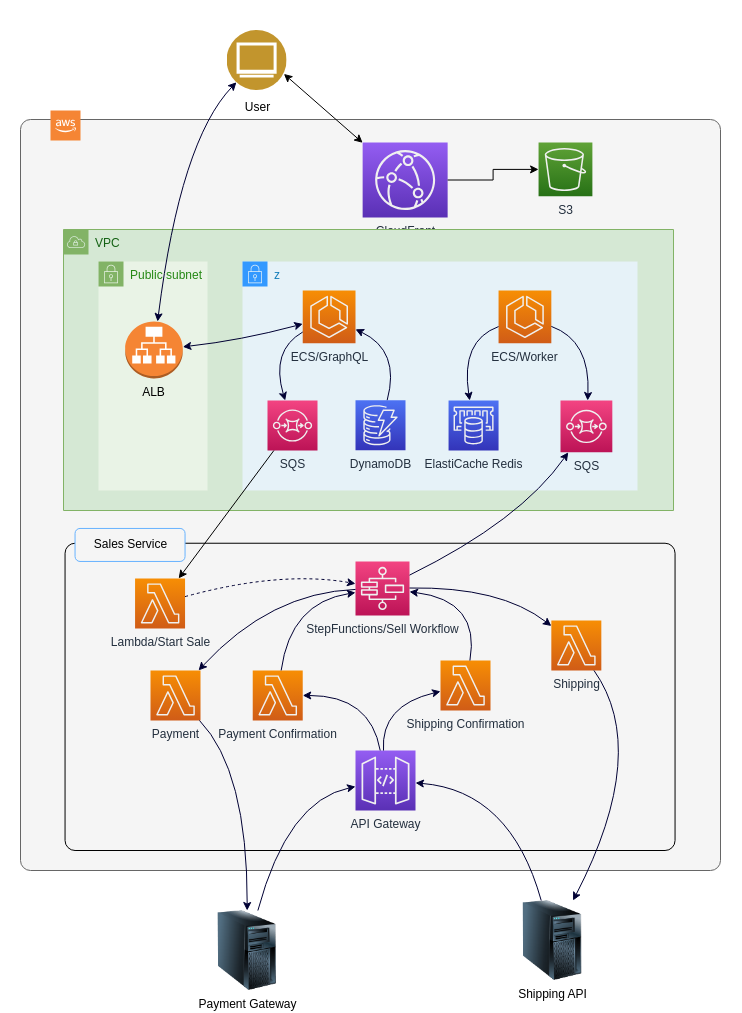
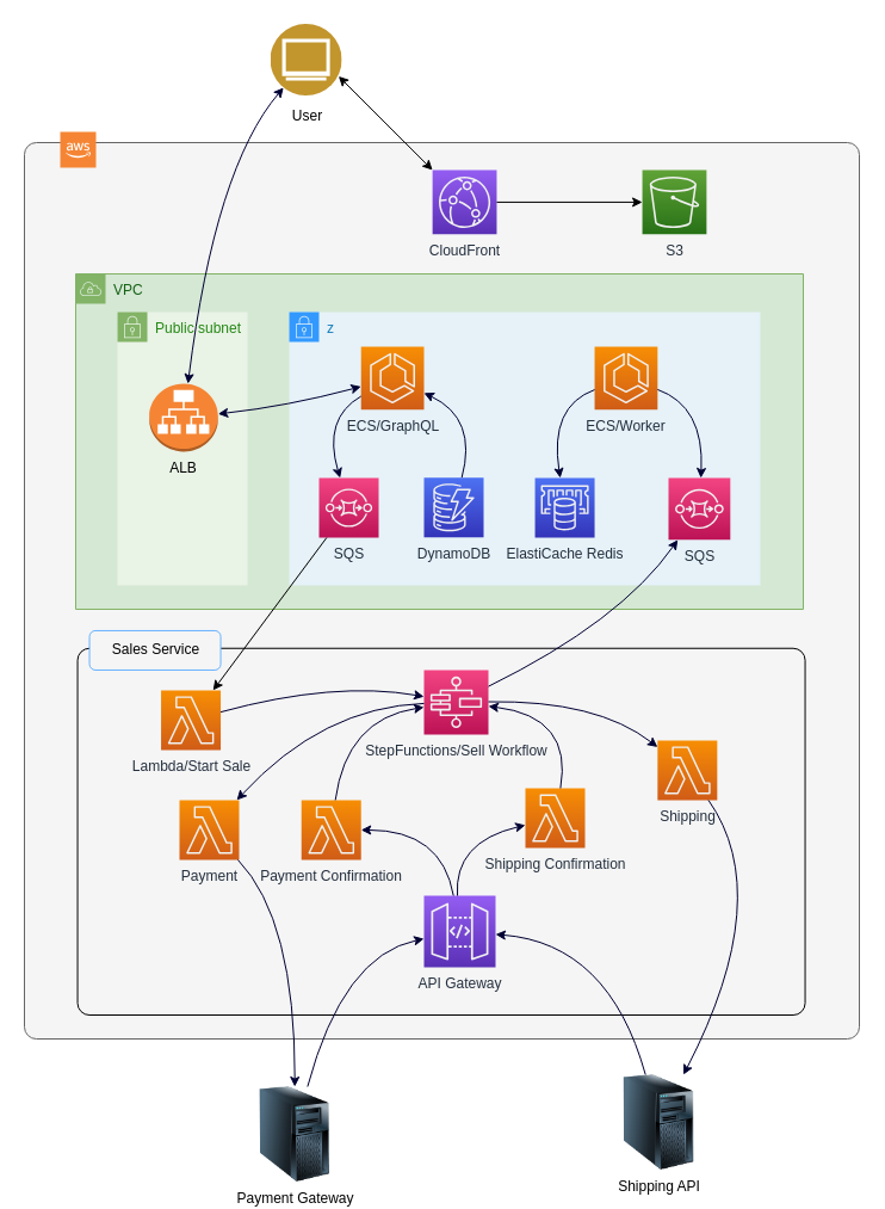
  <mxCell id="0" />
  <mxCell id="1" parent="0" />
  <mxCell id="2" value="" style="shape=mxgraph.mockup.containers.marginRect;rectMarginTop=10;strokeColor=#666666;strokeWidth=1;dashed=0;rounded=1;arcSize=5;recursiveResize=0;fillColor=#f5f5f5;fontColor=#333333;" parent="1" vertex="1"><mxGeometry x="20" y="109" width="700" height="761" as="geometry" /></mxCell>
- <mxCell id="3" value="&lt;span style=&quot;background-color: rgb(255 , 255 , 255)&quot;&gt;&lt;font color=&quot;#000000&quot;&gt;User&lt;/font&gt;&lt;/span&gt;" style="aspect=fixed;perimeter=ellipsePerimeter;html=1;align=center;shadow=0;dashed=0;fontColor=#4277BB;labelBackgroundColor=none;fontSize=12;spacingTop=3;image;image=img/lib/ibm/users/browser.svg;strokeColor=#F0F0F0;" parent="1" vertex="1"><mxGeometry x="226.59" y="30" width="60" height="60" as="geometry" /></mxCell>
+ <mxCell id="3" value="&lt;span style=&quot;background-color: rgb(255 , 255 , 255)&quot;&gt;&lt;font color=&quot;#000000&quot;&gt;User&lt;/font&gt;&lt;/span&gt;" style="aspect=fixed;perimeter=ellipsePerimeter;html=1;align=center;shadow=0;dashed=0;fontColor=#4277BB;labelBackgroundColor=none;fontSize=12;spacingTop=3;image;image=img/lib/ibm/users/browser.svg;strokeColor=#F0F0F0;" parent="1" vertex="1"><mxGeometry x="226.59" y="20" width="60" height="60" as="geometry" /></mxCell>
  <mxCell id="4" value="" style="shape=mxgraph.mockup.containers.marginRect;rectMarginTop=10;strokeColor=#000000;strokeWidth=1;dashed=0;rounded=1;arcSize=5;recursiveResize=0;fillColor=#f5f5f5;fontColor=#333333;" parent="1" vertex="1"><mxGeometry x="64.56" y="532.74" width="610" height="317.26" as="geometry" /></mxCell>
  <mxCell id="5" value="&lt;font color=&quot;#000000&quot;&gt;Sales Service&lt;/font&gt;" style="rounded=1;align=center;fillColor=#f5f5f5;strokeColor=#66B2FF;html=1;fontSize=12;" parent="1" vertex="1"><mxGeometry x="74.56" y="527.94" width="110" height="33" as="geometry" /></mxCell>
  <mxCell id="6" value="Lambda/Start Sale" style="outlineConnect=0;fontColor=#232F3E;gradientColor=#F78E04;gradientDirection=north;fillColor=#D05C17;strokeColor=#F0F0F0;dashed=0;verticalLabelPosition=bottom;verticalAlign=top;align=center;html=1;fontSize=12;fontStyle=0;aspect=fixed;shape=mxgraph.aws4.resourceIcon;resIcon=mxgraph.aws4.lambda;" parent="1" vertex="1"><mxGeometry x="134.56" y="577.94" width="50" height="50" as="geometry" /></mxCell>
  <mxCell id="7" value="StepFunctions/Sell Workflow" style="outlineConnect=0;fontColor=#232F3E;gradientColor=#F34482;gradientDirection=north;fillColor=#BC1356;strokeColor=#F0F0F0;dashed=0;verticalLabelPosition=bottom;verticalAlign=top;align=center;html=1;fontSize=12;fontStyle=0;aspect=fixed;shape=mxgraph.aws4.resourceIcon;resIcon=mxgraph.aws4.step_functions;" parent="1" vertex="1"><mxGeometry x="355" y="560.94" width="54" height="54" as="geometry" /></mxCell>
- <mxCell id="8" value="CloudFront" style="outlineConnect=0;fontColor=#232F3E;gradientColor=#945DF2;gradientDirection=north;fillColor=#5A30B5;strokeColor=#F0F0F0;dashed=0;verticalLabelPosition=bottom;verticalAlign=top;align=center;html=1;fontSize=12;fontStyle=0;aspect=fixed;shape=mxgraph.aws4.resourceIcon;resIcon=mxgraph.aws4.cloudfront;" parent="1" vertex="1"><mxGeometry x="362.14" y="142" width="85" height="75" as="geometry" /></mxCell>
+ <mxCell id="8" value="CloudFront" style="outlineConnect=0;fontColor=#232F3E;gradientColor=#945DF2;gradientDirection=north;fillColor=#5A30B5;strokeColor=#F0F0F0;dashed=0;verticalLabelPosition=bottom;verticalAlign=top;align=center;html=1;fontSize=12;fontStyle=0;aspect=fixed;shape=mxgraph.aws4.resourceIcon;resIcon=mxgraph.aws4.cloudfront;" parent="1" vertex="1"><mxGeometry x="362.14" y="142" width="53.83" height="53.83" as="geometry" /></mxCell>
  <mxCell id="9" value="S3" style="outlineConnect=0;fontColor=#232F3E;gradientColor=#60A337;gradientDirection=north;fillColor=#277116;strokeColor=#F0F0F0;dashed=0;verticalLabelPosition=bottom;verticalAlign=top;align=center;html=1;fontSize=12;fontStyle=0;aspect=fixed;shape=mxgraph.aws4.resourceIcon;resIcon=mxgraph.aws4.s3;" parent="1" vertex="1"><mxGeometry x="538.06" y="142" width="53.83" height="53.83" as="geometry" /></mxCell>
  <mxCell id="10" value="" style="edgeStyle=orthogonalEdgeStyle;rounded=0;orthogonalLoop=1;jettySize=auto;html=1;strokeColor=#000000;" parent="1" source="8" target="9" edge="1"><mxGeometry relative="1" as="geometry" /></mxCell>
  <mxCell id="11" value="VPC" style="points=[[0,0],[0.25,0],[0.5,0],[0.75,0],[1,0],[1,0.25],[1,0.5],[1,0.75],[1,1],[0.75,1],[0.5,1],[0.25,1],[0,1],[0,0.75],[0,0.5],[0,0.25]];outlineConnect=0;html=1;whiteSpace=wrap;fontSize=12;fontStyle=0;shape=mxgraph.aws4.group;grIcon=mxgraph.aws4.group_vpc;strokeColor=#82b366;fillColor=#d5e8d4;verticalAlign=top;align=left;spacingLeft=30;dashed=0;fontColor=#136113;" parent="1" vertex="1"><mxGeometry x="63" y="229" width="610" height="281" as="geometry" /></mxCell>
  <mxCell id="12" value="Public subnet" style="points=[[0,0],[0.25,0],[0.5,0],[0.75,0],[1,0],[1,0.25],[1,0.5],[1,0.75],[1,1],[0.75,1],[0.5,1],[0.25,1],[0,1],[0,0.75],[0,0.5],[0,0.25]];outlineConnect=0;gradientColor=none;html=1;whiteSpace=wrap;fontSize=12;fontStyle=0;shape=mxgraph.aws4.group;grIcon=mxgraph.aws4.group_security_group;grStroke=0;strokeColor=#82B366;fillColor=#E9F3E6;verticalAlign=top;align=left;spacingLeft=30;fontColor=#248814;dashed=0;" parent="1" vertex="1"><mxGeometry x="98" y="261" width="109" height="229" as="geometry" /></mxCell>
  <mxCell id="13" value="&lt;font color=&quot;#000000&quot;&gt;ALB&lt;/font&gt;" style="outlineConnect=0;dashed=0;verticalLabelPosition=bottom;verticalAlign=top;align=center;html=1;shape=mxgraph.aws3.application_load_balancer;fillColor=#F58534;gradientColor=none;strokeColor=#000000;" parent="1" vertex="1"><mxGeometry x="124.67" y="321" width="57.65" height="56.9" as="geometry" /></mxCell>
  <mxCell id="14" value="z" style="points=[[0,0],[0.25,0],[0.5,0],[0.75,0],[1,0],[1,0.25],[1,0.5],[1,0.75],[1,1],[0.75,1],[0.5,1],[0.25,1],[0,1],[0,0.75],[0,0.5],[0,0.25]];outlineConnect=0;gradientColor=none;html=1;whiteSpace=wrap;fontSize=12;fontStyle=0;shape=mxgraph.aws4.group;grIcon=mxgraph.aws4.group_security_group;grStroke=0;strokeColor=#3399FF;fillColor=#E6F2F8;verticalAlign=top;align=left;spacingLeft=30;fontColor=#147EBA;dashed=0;" parent="1" vertex="1"><mxGeometry x="242" y="261" width="395" height="229" as="geometry" /></mxCell>
  <mxCell id="15" value="ECS/GraphQL" style="outlineConnect=0;fontColor=#232F3E;gradientColor=#F78E04;gradientDirection=north;fillColor=#D05C17;strokeColor=#F0F0F0;dashed=0;verticalLabelPosition=bottom;verticalAlign=top;align=center;html=1;fontSize=12;fontStyle=0;aspect=fixed;shape=mxgraph.aws4.resourceIcon;resIcon=mxgraph.aws4.ecs;" parent="1" vertex="1"><mxGeometry x="302.23" y="290" width="52.77" height="52.77" as="geometry" /></mxCell>
  <mxCell id="16" value="SQS" style="outlineConnect=0;fontColor=#232F3E;gradientColor=#F34482;gradientDirection=north;fillColor=#BC1356;strokeColor=#F0F0F0;dashed=0;verticalLabelPosition=bottom;verticalAlign=top;align=center;html=1;fontSize=12;fontStyle=0;aspect=fixed;shape=mxgraph.aws4.resourceIcon;resIcon=mxgraph.aws4.sqs;" parent="1" vertex="1"><mxGeometry x="267" y="400" width="50" height="50" as="geometry" /></mxCell>
  <mxCell id="17" value="SQS" style="outlineConnect=0;fontColor=#232F3E;gradientColor=#F34482;gradientDirection=north;fillColor=#BC1356;strokeColor=#F0F0F0;dashed=0;verticalLabelPosition=bottom;verticalAlign=top;align=center;html=1;fontSize=12;fontStyle=0;aspect=fixed;shape=mxgraph.aws4.resourceIcon;resIcon=mxgraph.aws4.sqs;" parent="1" vertex="1"><mxGeometry x="560" y="400" width="51.82" height="51.82" as="geometry" /></mxCell>
  <mxCell id="18" value="" style="endArrow=classic;html=1;strokeColor=#000000;" parent="1" source="16" target="6" edge="1"><mxGeometry width="50" height="50" relative="1" as="geometry"><mxPoint x="673.06" y="611.44" as="sourcePoint" /><mxPoint x="723.06" y="561.44" as="targetPoint" /></mxGeometry></mxCell>
  <mxCell id="19" value="DynamoDB" style="outlineConnect=0;fontColor=#232F3E;gradientColor=#4D72F3;gradientDirection=north;fillColor=#3334B9;strokeColor=#F0F0F0;dashed=0;verticalLabelPosition=bottom;verticalAlign=top;align=center;html=1;fontSize=12;fontStyle=0;aspect=fixed;shape=mxgraph.aws4.resourceIcon;resIcon=mxgraph.aws4.dynamodb;" parent="1" vertex="1"><mxGeometry x="355" y="399.67" width="50" height="50" as="geometry" /></mxCell>
  <mxCell id="20" value="" style="endArrow=classic;startArrow=classic;html=1;entryX=1;entryY=0.75;entryDx=0;entryDy=0;strokeColor=#000000;" parent="1" source="8" target="3" edge="1"><mxGeometry width="50" height="50" relative="1" as="geometry"><mxPoint x="20" y="89" as="sourcePoint" /><mxPoint x="70" y="39" as="targetPoint" /></mxGeometry></mxCell>
  <mxCell id="21" value="ElastiCache Redis" style="outlineConnect=0;fontColor=#232F3E;gradientColor=#4D72F3;gradientDirection=north;fillColor=#3334B9;strokeColor=#F0F0F0;dashed=0;verticalLabelPosition=bottom;verticalAlign=top;align=center;html=1;fontSize=12;fontStyle=0;aspect=fixed;shape=mxgraph.aws4.resourceIcon;resIcon=mxgraph.aws4.elasticache;" parent="1" vertex="1"><mxGeometry x="448.06" y="400" width="50" height="50" as="geometry" /></mxCell>
  <mxCell id="22" value="Payment" style="outlineConnect=0;fontColor=#232F3E;gradientColor=#F78E04;gradientDirection=north;fillColor=#D05C17;strokeColor=#F0F0F0;dashed=0;verticalLabelPosition=bottom;verticalAlign=top;align=center;html=1;fontSize=12;fontStyle=0;aspect=fixed;shape=mxgraph.aws4.resourceIcon;resIcon=mxgraph.aws4.lambda;" parent="1" vertex="1"><mxGeometry x="150" y="669.94" width="50" height="50" as="geometry" /></mxCell>
  <mxCell id="23" value="Shipping Confirmation" style="outlineConnect=0;fontColor=#232F3E;gradientColor=#F78E04;gradientDirection=north;fillColor=#D05C17;strokeColor=#F0F0F0;dashed=0;verticalLabelPosition=bottom;verticalAlign=top;align=center;html=1;fontSize=12;fontStyle=0;aspect=fixed;shape=mxgraph.aws4.resourceIcon;resIcon=mxgraph.aws4.lambda;" parent="1" vertex="1"><mxGeometry x="440" y="660" width="50" height="50" as="geometry" /></mxCell>
  <mxCell id="24" value="API Gateway" style="outlineConnect=0;fontColor=#232F3E;gradientColor=#945DF2;gradientDirection=north;fillColor=#5A30B5;strokeColor=#F0F0F0;dashed=0;verticalLabelPosition=bottom;verticalAlign=top;align=center;html=1;fontSize=12;fontStyle=0;aspect=fixed;shape=mxgraph.aws4.resourceIcon;resIcon=mxgraph.aws4.api_gateway;" parent="1" vertex="1"><mxGeometry x="355" y="750" width="60" height="60" as="geometry" /></mxCell>
  <mxCell id="25" value="Payment Confirmation" style="outlineConnect=0;fontColor=#232F3E;gradientColor=#F78E04;gradientDirection=north;fillColor=#D05C17;strokeColor=#F0F0F0;dashed=0;verticalLabelPosition=bottom;verticalAlign=top;align=center;html=1;fontSize=12;fontStyle=0;aspect=fixed;shape=mxgraph.aws4.resourceIcon;resIcon=mxgraph.aws4.lambda;" parent="1" vertex="1"><mxGeometry x="252.23" y="669.94" width="50" height="50" as="geometry" /></mxCell>
  <mxCell id="26" value="&lt;font color=&quot;#000000&quot;&gt;Payment Gateway&lt;/font&gt;" style="image;html=1;labelBackgroundColor=#ffffff;image=img/lib/clip_art/computers/Server_Tower_128x128.png;strokeColor=#000000;" parent="1" vertex="1"><mxGeometry x="206.59" y="910" width="80" height="80" as="geometry" /></mxCell>
  <mxCell id="27" value="&lt;font color=&quot;#000000&quot;&gt;Shipping API&lt;/font&gt;" style="image;html=1;labelBackgroundColor=#ffffff;image=img/lib/clip_art/computers/Server_Tower_128x128.png;strokeColor=#000000;" parent="1" vertex="1"><mxGeometry x="511.89" y="900" width="80" height="80" as="geometry" /></mxCell>
  <mxCell id="28" value="Shipping" style="outlineConnect=0;fontColor=#232F3E;gradientColor=#F78E04;gradientDirection=north;fillColor=#D05C17;strokeColor=#F0F0F0;dashed=0;verticalLabelPosition=bottom;verticalAlign=top;align=center;html=1;fontSize=12;fontStyle=0;aspect=fixed;shape=mxgraph.aws4.resourceIcon;resIcon=mxgraph.aws4.lambda;" parent="1" vertex="1"><mxGeometry x="550.83" y="619.94" width="50" height="50" as="geometry" /></mxCell>
  <mxCell id="29" value="ECS/Worker" style="outlineConnect=0;fontColor=#232F3E;gradientColor=#F78E04;gradientDirection=north;fillColor=#D05C17;strokeColor=#F0F0F0;dashed=0;verticalLabelPosition=bottom;verticalAlign=top;align=center;html=1;fontSize=12;fontStyle=0;aspect=fixed;shape=mxgraph.aws4.resourceIcon;resIcon=mxgraph.aws4.ecs;" parent="1" vertex="1"><mxGeometry x="498.06" y="290" width="52.77" height="52.77" as="geometry" /></mxCell>
  <mxCell id="30" value="" style="curved=1;endArrow=classic;html=1;strokeColor=#000033;" edge="1" parent="1" source="19" target="15"><mxGeometry width="50" height="50" relative="1" as="geometry"><mxPoint x="720" y="490" as="sourcePoint" /><mxPoint x="790" y="330" as="targetPoint" /><Array as="points"><mxPoint x="400" y="350" /></Array></mxGeometry></mxCell>
  <mxCell id="31" value="" style="curved=1;endArrow=classic;html=1;strokeColor=#000033;" edge="1" parent="1" source="15" target="16"><mxGeometry width="50" height="50" relative="1" as="geometry"><mxPoint x="470" y="650" as="sourcePoint" /><mxPoint x="520" y="600" as="targetPoint" /><Array as="points"><mxPoint x="270" y="350" /></Array></mxGeometry></mxCell>
  <mxCell id="32" value="" style="curved=1;endArrow=classic;html=1;strokeColor=#000033;" edge="1" parent="1" source="29" target="17"><mxGeometry width="50" height="50" relative="1" as="geometry"><mxPoint x="403.313" y="420" as="sourcePoint" /><mxPoint x="379.77" y="347.961" as="targetPoint" /><Array as="points"><mxPoint x="590" y="340" /></Array></mxGeometry></mxCell>
  <mxCell id="33" value="" style="curved=1;endArrow=classic;html=1;strokeColor=#000033;" edge="1" parent="1" source="29" target="21"><mxGeometry width="50" height="50" relative="1" as="geometry"><mxPoint x="560.83" y="335.89" as="sourcePoint" /><mxPoint x="582.959" y="423" as="targetPoint" /><Array as="points"><mxPoint x="460" y="340" /></Array></mxGeometry></mxCell>
  <mxCell id="34" value="" style="curved=1;endArrow=classic;html=1;strokeColor=#000033;" edge="1" parent="1" source="7" target="28"><mxGeometry width="50" height="50" relative="1" as="geometry"><mxPoint x="508.06" y="336.053" as="sourcePoint" /><mxPoint x="479.219" y="410" as="targetPoint" /><Array as="points"><mxPoint x="500" y="586" /></Array></mxGeometry></mxCell>
  <mxCell id="35" value="" style="curved=1;endArrow=classic;html=1;strokeColor=#000033;" edge="1" parent="1" source="23" target="7"><mxGeometry width="50" height="50" relative="1" as="geometry"><mxPoint x="426.14" y="590.414" as="sourcePoint" /><mxPoint x="615.06" y="679.94" as="targetPoint" /><Array as="points"><mxPoint x="480" y="600" /></Array></mxGeometry></mxCell>
  <mxCell id="36" value="" style="curved=1;endArrow=classic;html=1;strokeColor=#000033;" edge="1" parent="1" source="25" target="7"><mxGeometry width="50" height="50" relative="1" as="geometry"><mxPoint x="492.16" y="670" as="sourcePoint" /><mxPoint x="370" y="602" as="targetPoint" /><Array as="points"><mxPoint x="290" y="602" /></Array></mxGeometry></mxCell>
  <mxCell id="37" value="" style="curved=1;endArrow=classic;html=1;strokeColor=#000033;" edge="1" parent="1" source="7" target="22"><mxGeometry width="50" height="50" relative="1" as="geometry"><mxPoint x="305.487" y="679.94" as="sourcePoint" /><mxPoint x="436.14" y="611.524" as="targetPoint" /><Array as="points"><mxPoint x="270" y="592" /></Array></mxGeometry></mxCell>
- <mxCell id="38" value="" style="curved=1;endArrow=classic;html=1;strokeColor=#000033;dashed=1;" edge="1" parent="1" source="6" target="7"><mxGeometry width="50" height="50" relative="1" as="geometry"><mxPoint x="372.14" y="598.86" as="sourcePoint" /><mxPoint x="208.072" y="679.94" as="targetPoint" /><Array as="points"><mxPoint x="280" y="570" /></Array></mxGeometry></mxCell>
+ <mxCell id="38" value="" style="curved=1;endArrow=classic;html=1;strokeColor=#000033;" edge="1" parent="1" source="6" target="7"><mxGeometry width="50" height="50" relative="1" as="geometry"><mxPoint x="372.14" y="598.86" as="sourcePoint" /><mxPoint x="208.072" y="679.94" as="targetPoint" /><Array as="points"><mxPoint x="280" y="570" /></Array></mxGeometry></mxCell>
  <mxCell id="39" value="" style="curved=1;endArrow=classic;html=1;strokeColor=#000033;" edge="1" parent="1" source="7" target="17"><mxGeometry width="50" height="50" relative="1" as="geometry"><mxPoint x="419" y="593.835" as="sourcePoint" /><mxPoint x="569.345" y="670" as="targetPoint" /><Array as="points"><mxPoint x="520" y="520" /></Array></mxGeometry></mxCell>
  <mxCell id="40" value="" style="curved=1;endArrow=classic;html=1;strokeColor=#000033;" edge="1" parent="1" source="24" target="25"><mxGeometry width="50" height="50" relative="1" as="geometry"><mxPoint x="290.665" y="679.94" as="sourcePoint" /><mxPoint x="365" y="602.066" as="targetPoint" /><Array as="points"><mxPoint x="370" y="695" /></Array></mxGeometry></mxCell>
  <mxCell id="41" value="" style="curved=1;endArrow=classic;html=1;strokeColor=#000033;" edge="1" parent="1" source="24" target="23"><mxGeometry width="50" height="50" relative="1" as="geometry"><mxPoint x="390" y="780" as="sourcePoint" /><mxPoint x="312.23" y="704.956" as="targetPoint" /><Array as="points"><mxPoint x="380" y="705" /></Array></mxGeometry></mxCell>
  <mxCell id="42" value="" style="curved=1;endArrow=classic;html=1;strokeColor=#000033;" edge="1" parent="1" source="27" target="24"><mxGeometry width="50" height="50" relative="1" as="geometry"><mxPoint x="393" y="760" as="sourcePoint" /><mxPoint x="468.06" y="699.852" as="targetPoint" /><Array as="points"><mxPoint x="510" y="790" /></Array></mxGeometry></mxCell>
  <mxCell id="43" value="" style="curved=1;endArrow=classic;html=1;strokeColor=#000033;" edge="1" parent="1" source="28" target="27"><mxGeometry width="50" height="50" relative="1" as="geometry"><mxPoint x="550.719" y="910" as="sourcePoint" /><mxPoint x="425" y="792.4" as="targetPoint" /><Array as="points"><mxPoint x="650" y="750" /></Array></mxGeometry></mxCell>
  <mxCell id="44" value="" style="curved=1;endArrow=classic;html=1;strokeColor=#000033;" edge="1" parent="1" source="26" target="24"><mxGeometry width="50" height="50" relative="1" as="geometry"><mxPoint x="550.719" y="910" as="sourcePoint" /><mxPoint x="425" y="792.4" as="targetPoint" /><Array as="points"><mxPoint x="287" y="800" /></Array></mxGeometry></mxCell>
  <mxCell id="45" value="" style="curved=1;endArrow=classic;html=1;strokeColor=#000033;" edge="1" parent="1" source="22" target="26"><mxGeometry width="50" height="50" relative="1" as="geometry"><mxPoint x="267.366" y="920" as="sourcePoint" /><mxPoint x="365" y="796.122" as="targetPoint" /><Array as="points"><mxPoint x="247" y="770" /></Array></mxGeometry></mxCell>
  <mxCell id="46" value="" style="curved=1;endArrow=classic;html=1;strokeColor=#000033;startArrow=classic;startFill=1;" edge="1" parent="1" source="15" target="13"><mxGeometry width="50" height="50" relative="1" as="geometry"><mxPoint x="312.23" y="341.516" as="sourcePoint" /><mxPoint x="294.667" y="410" as="targetPoint" /><Array as="points"><mxPoint x="240" y="340" /></Array></mxGeometry></mxCell>
  <mxCell id="47" value="" style="curved=1;endArrow=classic;html=1;strokeColor=#000033;startArrow=classic;startFill=1;" edge="1" parent="1" source="3" target="13"><mxGeometry width="50" height="50" relative="1" as="geometry"><mxPoint x="240" y="90" as="sourcePoint" /><mxPoint x="191.32" y="404.465" as="targetPoint" /><Array as="points"><mxPoint x="180" y="140" /></Array></mxGeometry></mxCell>
  <mxCell id="48" value="" style="outlineConnect=0;dashed=0;verticalLabelPosition=bottom;verticalAlign=top;align=center;html=1;shape=mxgraph.aws3.cloud_2;fillColor=#F58534;gradientColor=none;" vertex="1" parent="1"><mxGeometry x="50" y="110" width="30" height="30" as="geometry" /></mxCell>
